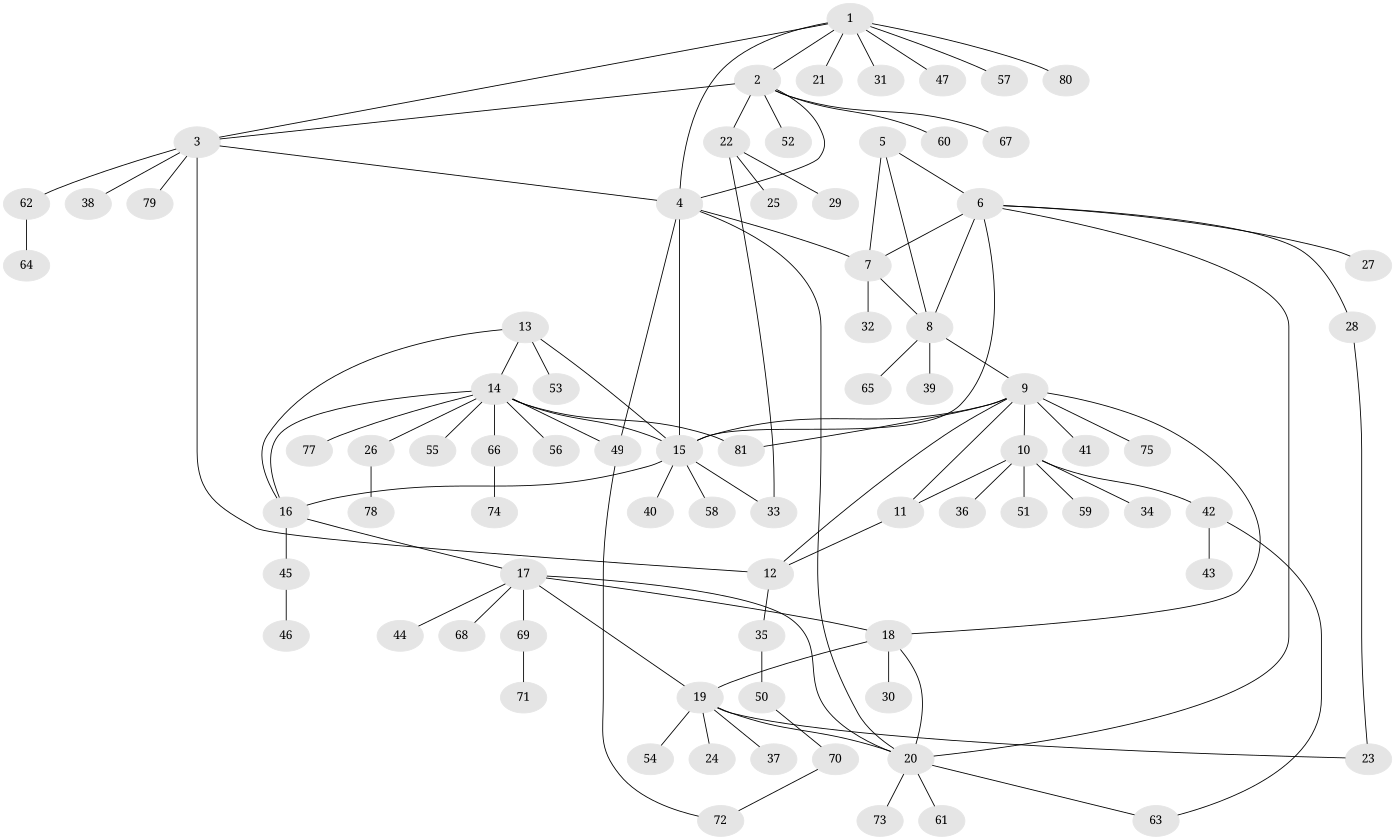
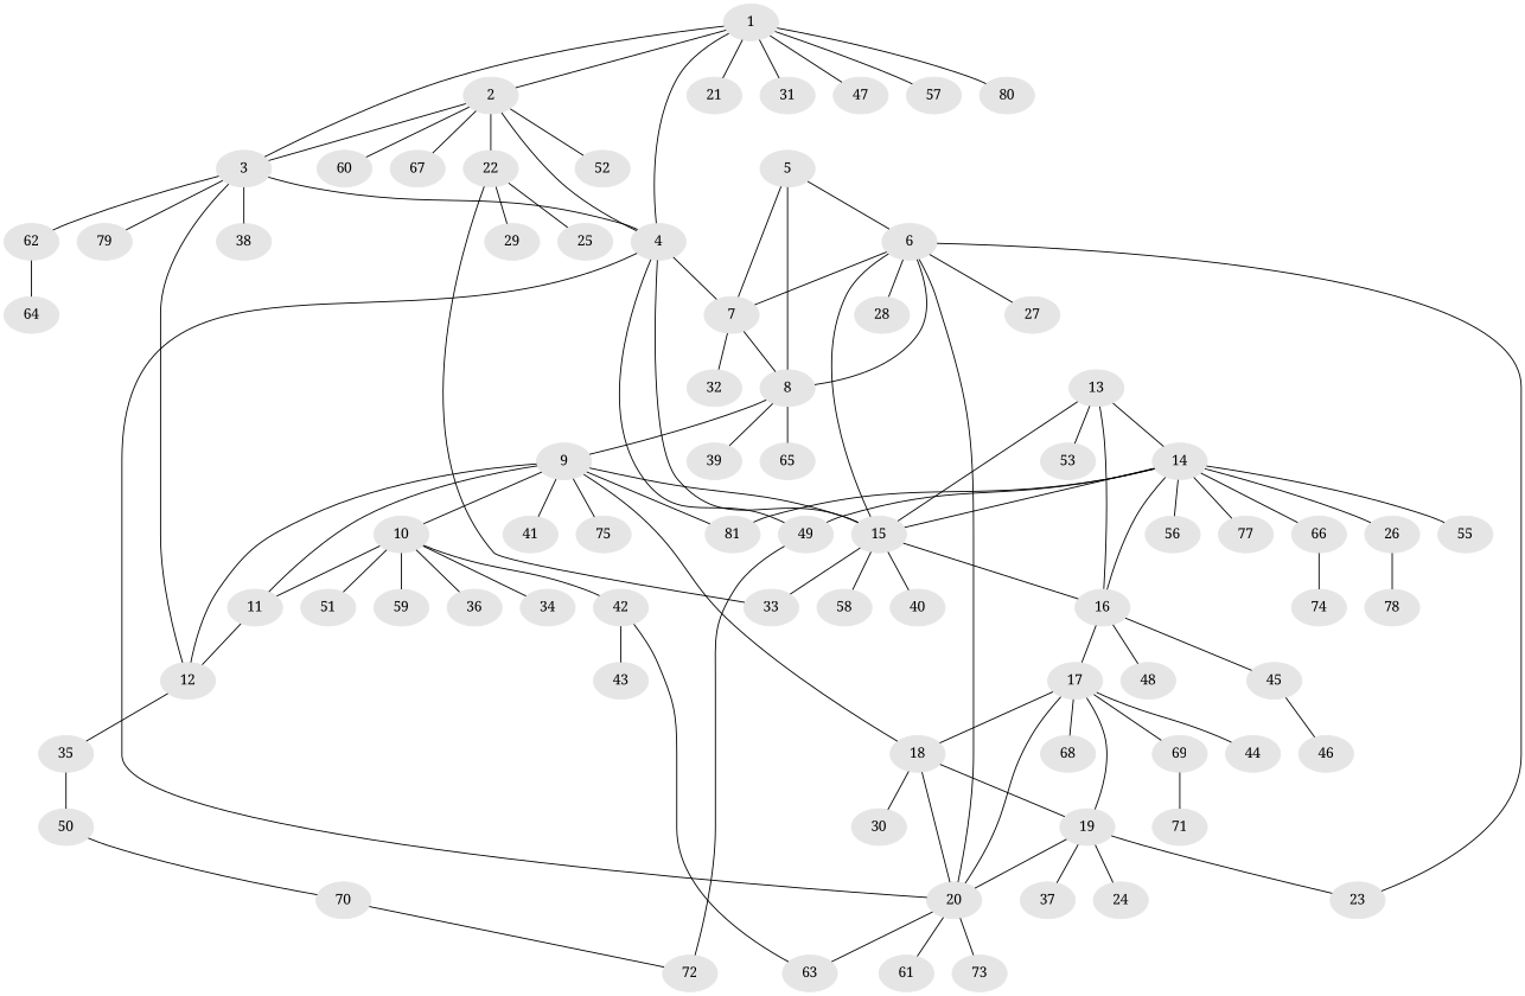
  graph {
    fontname="Noto Serif"
    node [color=gray90 fontname="Noto Serif" style=filled]
    edge [fontname="Noto Serif"]
    1
    2
    3
    4
    21
    31
    47
    57
    80
    22
    52
    60
    67
    12
    38
    62
    79
    7
    15
    20
    49
    33
    25
    29
    35
    64
    8
    32
    16
    40
    58
    61
    63
    73
    72
    5
    6
    23
    27
    28
    9
    39
    65
    10
    11
    18
    41
    75
    81
    34
    36
    42
    51
    59
    19
    30
    43
    50
    13
    14
    53
    26
    55
    56
    66
    77
    17
    45
+   48
    78
    74
    44
    68
    69
    46
    24
    37
-   54
    71
    70
    1 -- 2
    1 -- 3
    1 -- 4
    1 -- 21
    1 -- 31
    1 -- 47
    1 -- 57
    1 -- 80
    2 -- 3
    2 -- 4
    2 -- 22
    2 -- 52
    2 -- 60
    2 -- 67
    3 -- 4
    3 -- 12
    3 -- 38
    3 -- 62
    3 -- 79
    4 -- 7
    4 -- 15
    4 -- 20
    4 -- 49
    22 -- 33
    22 -- 25
    22 -- 29
    12 -- 35
    62 -- 64
    7 -- 8
    7 -- 32
    15 -- 33
    15 -- 16
    15 -- 40
    15 -- 58
    20 -- 61
    20 -- 63
    20 -- 73
    49 -- 72
    35 -- 50
    8 -- 9
    8 -- 39
    8 -- 65
    16 -- 17
    16 -- 45
+   16 -- 48
    5 -- 7
    5 -- 8
    5 -- 6
    6 -- 7
    6 -- 15
    6 -- 20
    6 -- 8
-   28 -- 23
+   6 -- 23
    6 -- 27
    6 -- 28
    9 -- 12
    9 -- 15
    9 -- 10
    9 -- 11
    9 -- 18
    9 -- 41
    9 -- 75
    9 -- 81
    10 -- 11
    10 -- 34
    10 -- 36
    10 -- 42
    10 -- 51
    10 -- 59
    11 -- 12
    18 -- 20
    18 -- 19
    18 -- 30
    42 -- 63
    42 -- 43
    19 -- 20
    19 -- 23
    19 -- 24
    19 -- 37
-   19 -- 54
    50 -- 70
    13 -- 15
    13 -- 16
    13 -- 14
    13 -- 53
    14 -- 15
    14 -- 49
    14 -- 16
    14 -- 81
    14 -- 26
    14 -- 55
    14 -- 56
    14 -- 66
    14 -- 77
    26 -- 78
    66 -- 74
    17 -- 20
    17 -- 18
    17 -- 19
    17 -- 44
    17 -- 68
    17 -- 69
    45 -- 46
    69 -- 71
    70 -- 72
  }
